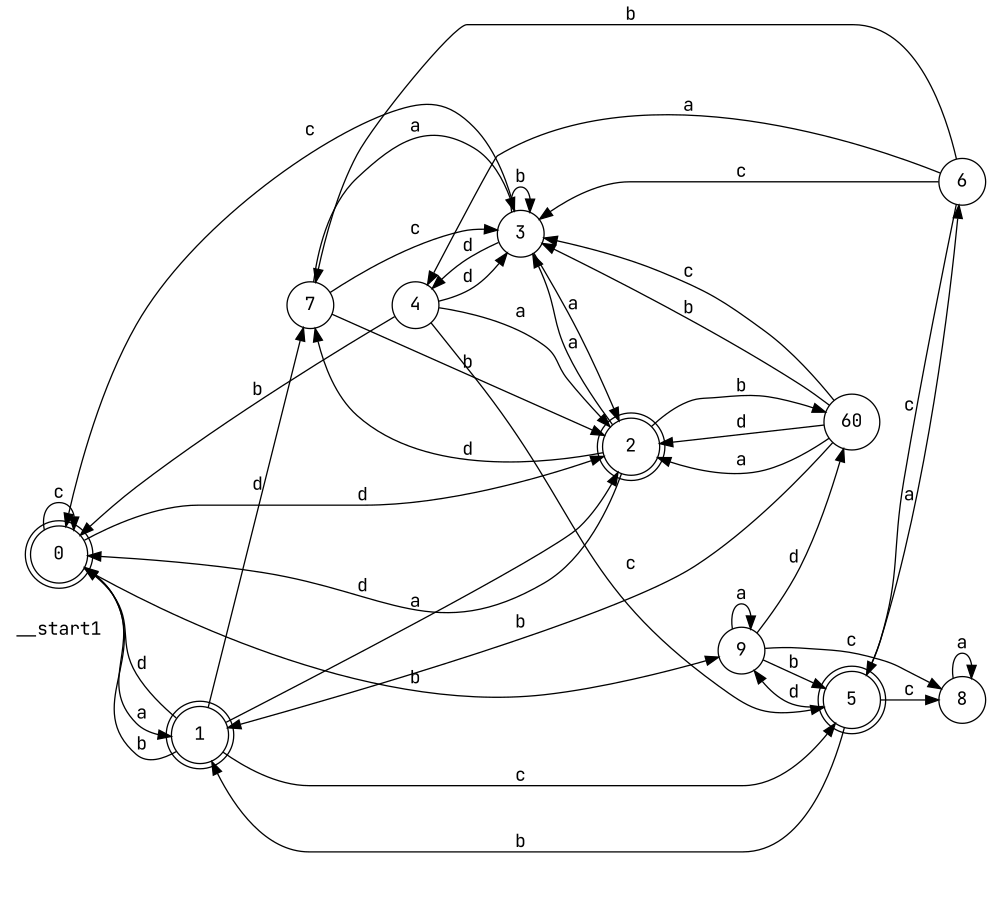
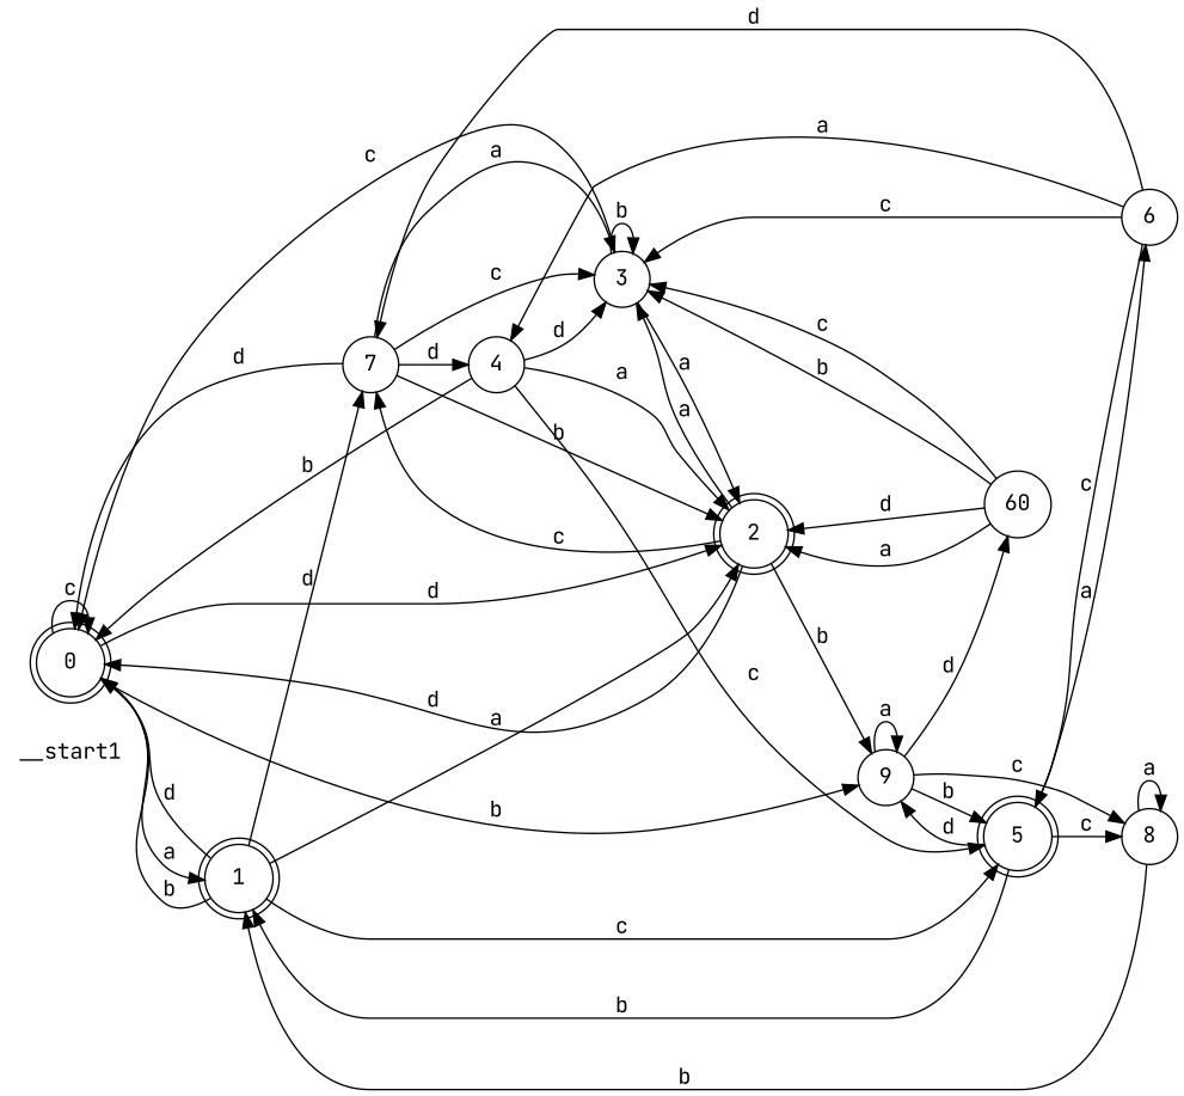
  digraph {
    fontname="JetBrains Mono"
    rankdir=LR
    node [fontname="JetBrains Mono" shape=circle color=black fillcolor=white style=filled]
    edge [fontname="JetBrains Mono"]
    n1 [label=__start1 shape=none color="" fillcolor="" style=""]
    n2 [label=0 shape=doublecircle style="rounded,filled"]
    n3 [label=1 shape=doublecircle style="rounded,filled"]
    n4 [label=2 shape=doublecircle style="rounded,filled"]
    n5 [label=9]
    n6 [label=5 shape=doublecircle style="rounded,filled"]
    n7 [label=7]
    n8 [label=3]
    n9 [label=60]
    n10 [label=8]
    n11 [label=6]
    n12 [label=4]
    n2 -> n2 [label=c]
    n2 -> n3 [label=a]
    n2 -> n4 [label=d]
    n2 -> n5 [label=b]
    n3 -> n2 [label=b]
    n3 -> n2 [label=d]
    n3 -> n4 [label=a]
    n3 -> n6 [label=c]
    n3 -> n7 [label=d]
    n4 -> n2 [label=d]
-   n4 -> n7 [label=d]
+   n4 -> n7 [label=c]
    n4 -> n8 [label=a]
-   n4 -> n9 [label=b]
+   n4 -> n5 [label=b]
    n5 -> n5 [label=a]
    n5 -> n6 [label=b]
    n5 -> n9 [label=d]
    n5 -> n10 [label=c]
    n6 -> n3 [label=b]
    n6 -> n5 [label=d]
    n6 -> n10 [label=c]
    n6 -> n11 [label=a]
+   n7 -> n2 [label=d]
    n7 -> n4 [label=b]
    n7 -> n8 [label=a]
    n7 -> n8 [label=c]
    n8 -> n2 [label=c]
    n8 -> n4 [label=a]
    n8 -> n8 [label=b]
-   n8 -> n12 [label=d]
+   n7 -> n12 [label=d]
    n9 -> n4 [label=a]
    n9 -> n4 [label=d]
    n9 -> n8 [label=b]
    n9 -> n8 [label=c]
-   n9 -> n3 [label=b]
+   n10 -> n3 [label=b]
    n10 -> n10 [label=a]
    n11 -> n6 [label=c]
-   n11 -> n7 [label=b]
+   n11 -> n7 [label=d]
    n11 -> n8 [label=c]
    n11 -> n12 [label=a]
    n12 -> n2 [label=b]
    n12 -> n4 [label=a]
    n12 -> n6 [label=c]
    n12 -> n8 [label=d]
  }
